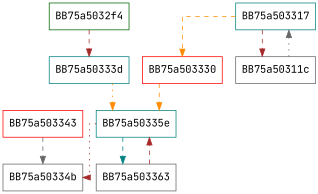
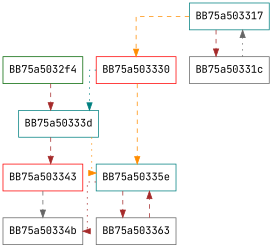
  digraph {
    fontname="JetBrains Mono"
    splines=ortho
    node [color=teal fontname="JetBrains Mono" shape=box]
    edge [color=brown fontname="JetBrains Mono" style=dashed]
    BB75a5032f4 [color=darkgreen]
    BB75a50333d
    BB75a503330 [color=red]
    BB75a503317
-   BB75a50331c [color=gray40 label=BB75a50311c]
+   BB75a50331c [color=gray40]
    BB75a50335e
    BB75a50334b [color=gray40]
    BB75a503363 [color=gray40]
    BB75a503343 [color=red]
    BB75a5032f4 -> BB75a50333d
    BB75a50333d -> BB75a50335e [color=darkorange style=dotted]
+   BB75a50333d -> BB75a503343
+   BB75a503330 -> BB75a50333d [color=teal style=dotted]
    BB75a503330 -> BB75a50335e [color=darkorange]
    BB75a503317 -> BB75a503330 [color=darkorange]
    BB75a503317 -> BB75a50331c
    BB75a50331c -> BB75a503317 [color=gray40 style=dotted]
    BB75a50335e -> BB75a50334b [style=dotted]
-   BB75a50335e -> BB75a503363 [color=teal]
+   BB75a50335e -> BB75a503363
    BB75a503363 -> BB75a50335e
    BB75a503343 -> BB75a50334b [color=gray40]
  }
